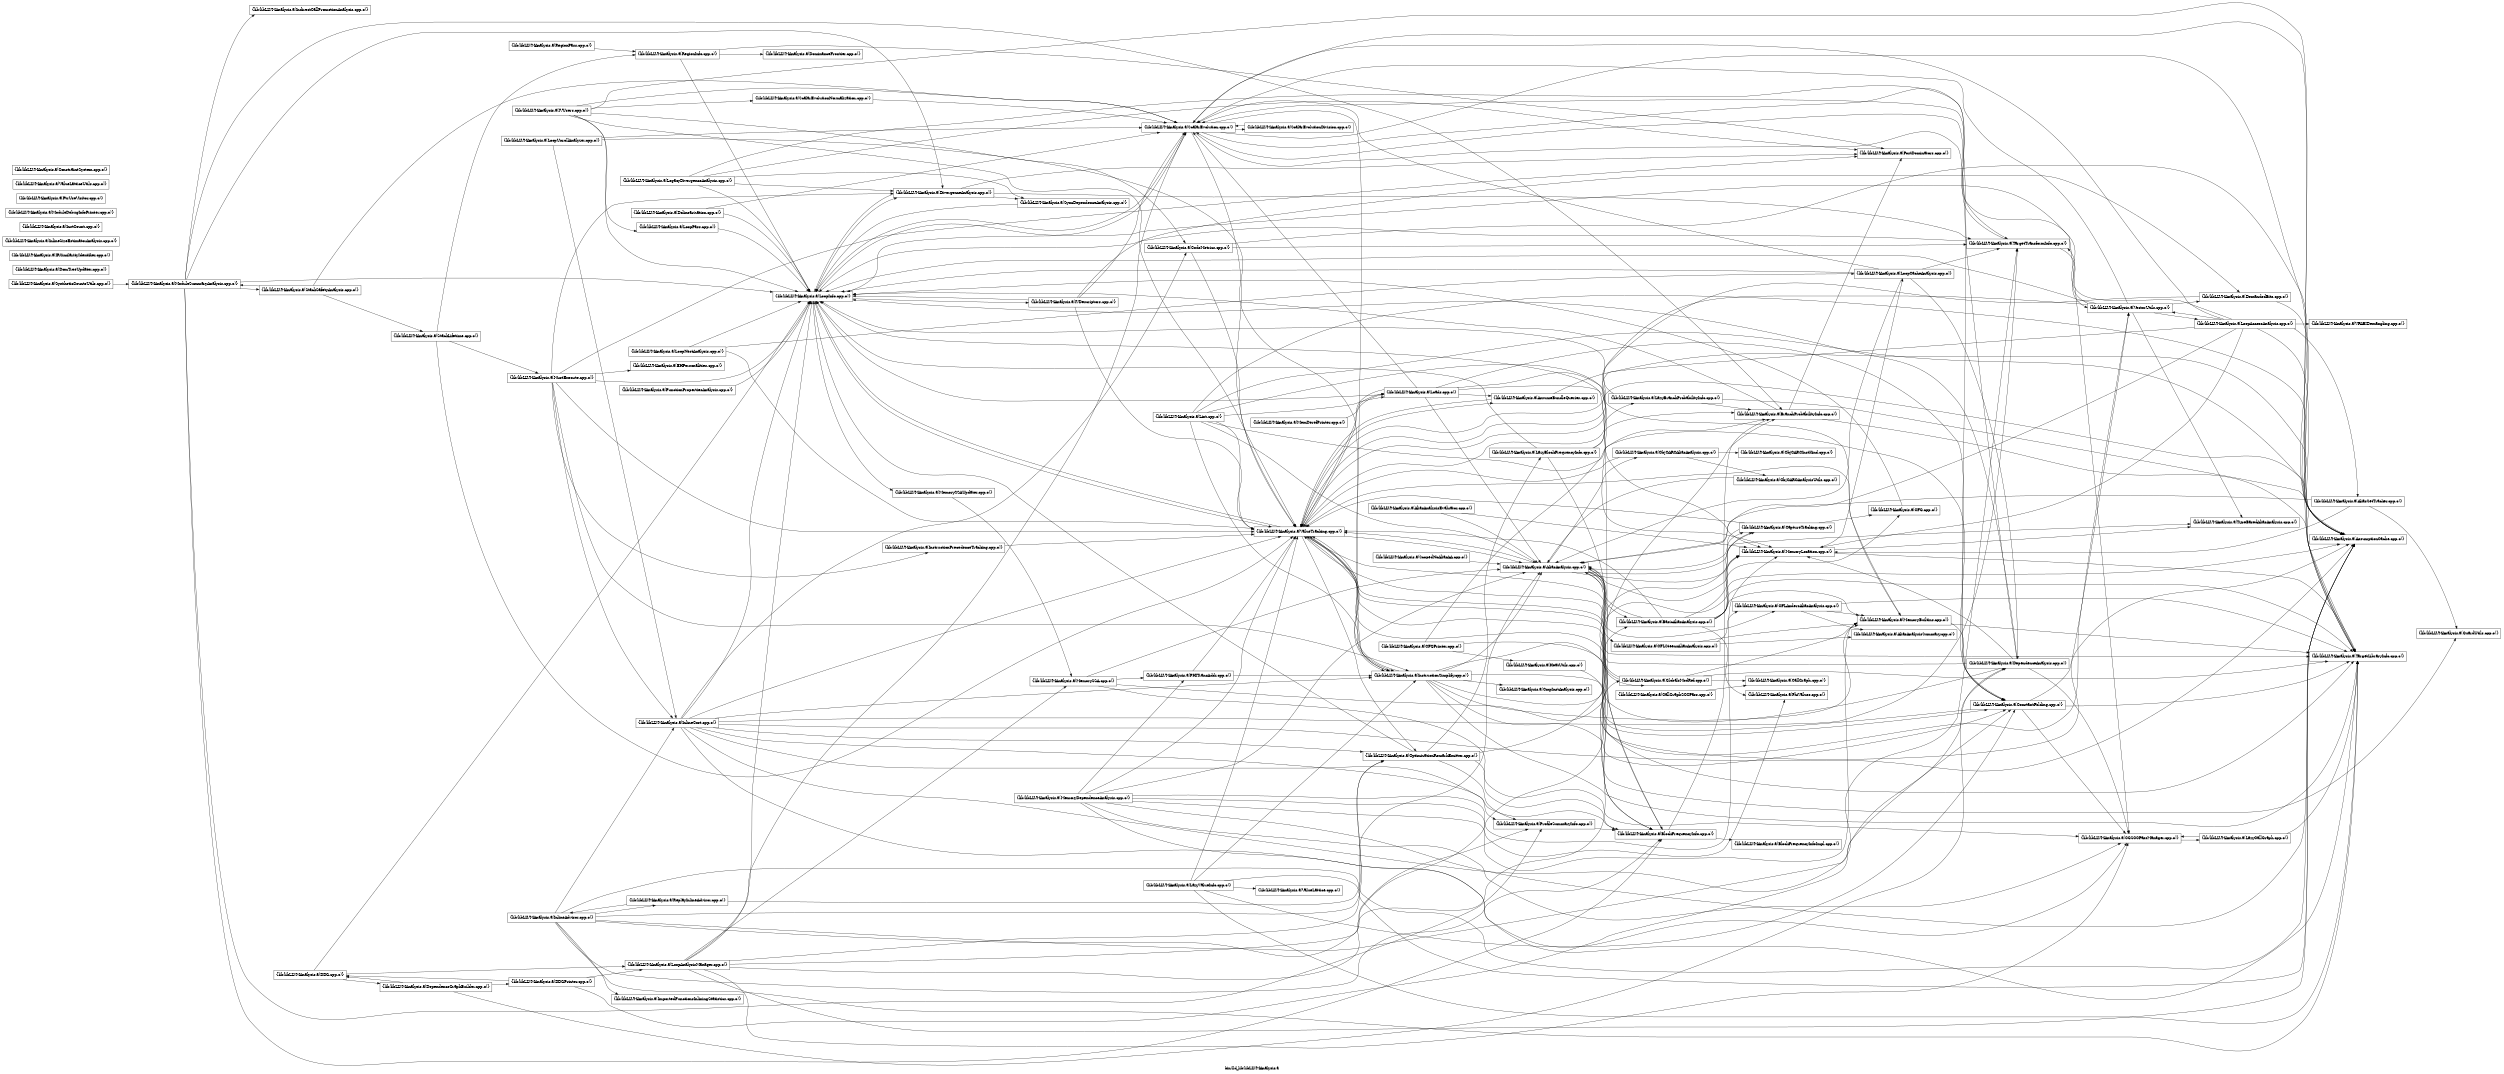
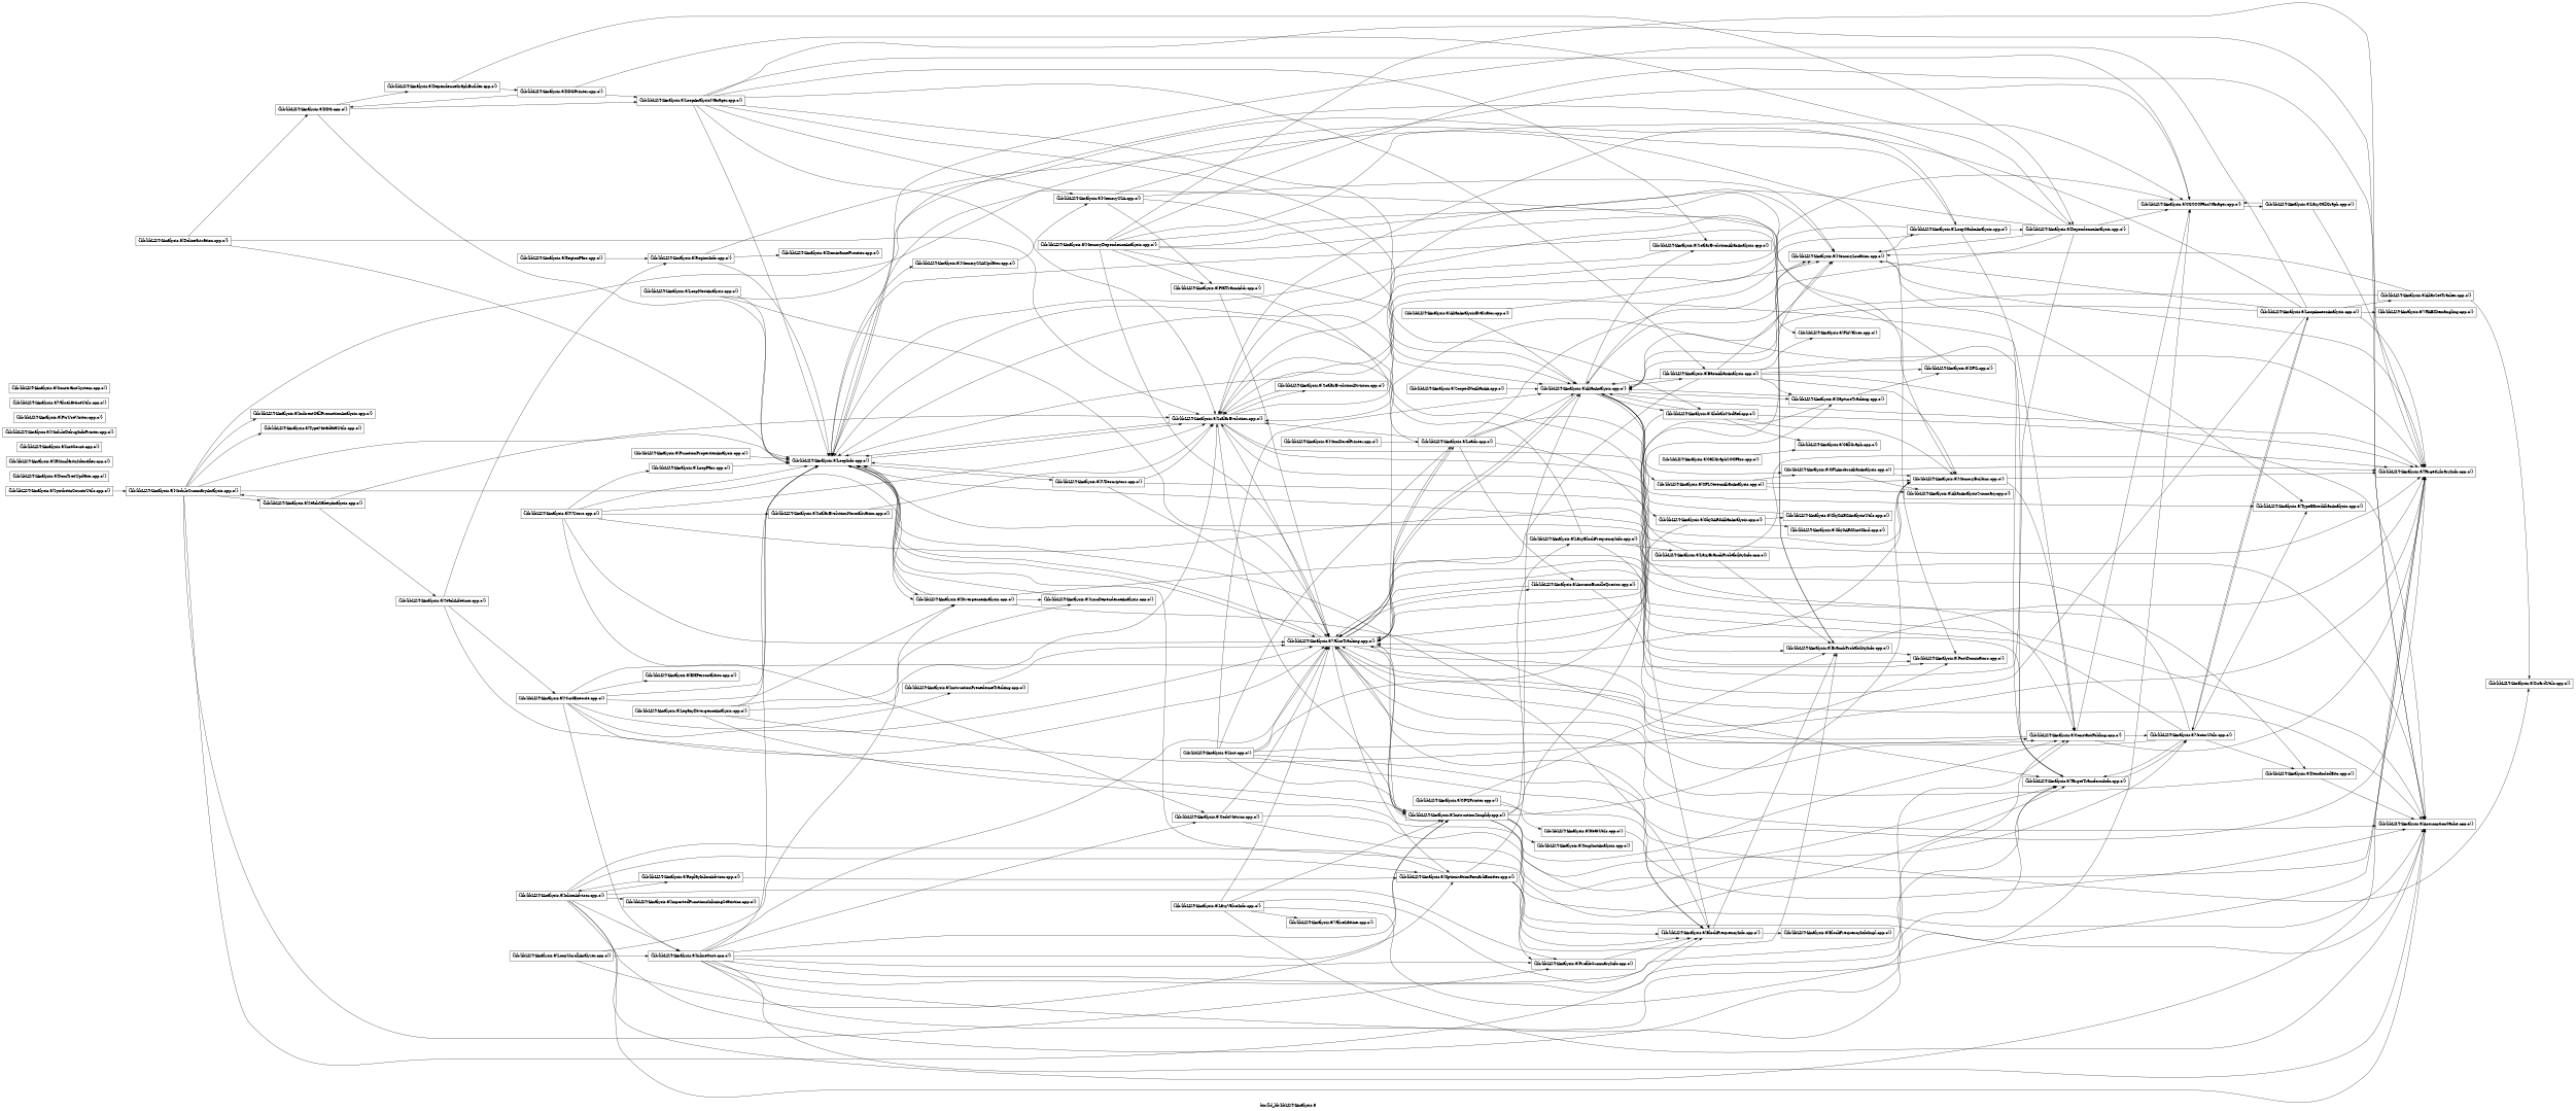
  digraph {
    label="bin/lld_lib/libLLVMAnalysis.a"
    rankdir=LR
    node [group=0 shape=box]
    n1 [label="{lib/libLLVMAnalysis.a(EHPersonalities.cpp.o)}"]
    n2 [label="{lib/libLLVMAnalysis.a(VectorUtils.cpp.o)}"]
    n3 [label="{lib/libLLVMAnalysis.a(DemandedBits.cpp.o)}"]
    n4 [label="{lib/libLLVMAnalysis.a(LoopAccessAnalysis.cpp.o)}"]
    n5 [label="{lib/libLLVMAnalysis.a(LoopInfo.cpp.o)}"]
    n6 [label="{lib/libLLVMAnalysis.a(ScalarEvolution.cpp.o)}"]
    n7 [label="{lib/libLLVMAnalysis.a(TargetTransformInfo.cpp.o)}"]
    n8 [label="{lib/libLLVMAnalysis.a(TypeBasedAliasAnalysis.cpp.o)}"]
    n9 [label="{lib/libLLVMAnalysis.a(ValueTracking.cpp.o)}"]
    n10 [label="{lib/libLLVMAnalysis.a(AssumptionCache.cpp.o)}"]
    n11 [label="{lib/libLLVMAnalysis.a(AliasAnalysis.cpp.o)}"]
    n12 [label="{lib/libLLVMAnalysis.a(TargetLibraryInfo.cpp.o)}"]
    n13 [label="{lib/libLLVMAnalysis.a(MemoryLocation.cpp.o)}"]
    n14 [label="{lib/libLLVMAnalysis.a(AliasSetTracker.cpp.o)}"]
    n15 [label="{lib/libLLVMAnalysis.a(VFABIDemangling.cpp.o)}"]
    n16 [label="{lib/libLLVMAnalysis.a(DivergenceAnalysis.cpp.o)}"]
    n17 [label="{lib/libLLVMAnalysis.a(IVDescriptors.cpp.o)}"]
    n18 [label="{lib/libLLVMAnalysis.a(MemorySSAUpdater.cpp.o)}"]
    n19 [label="{lib/libLLVMAnalysis.a(ConstantFolding.cpp.o)}"]
    n20 [label="{lib/libLLVMAnalysis.a(InstructionSimplify.cpp.o)}"]
    n21 [label="{lib/libLLVMAnalysis.a(CGSCCPassManager.cpp.o)}"]
    n22 [label="{lib/libLLVMAnalysis.a(ScalarEvolutionDivision.cpp.o)}"]
    n23 [label="{lib/libLLVMAnalysis.a(AssumeBundleQueries.cpp.o)}"]
    n24 [label="{lib/libLLVMAnalysis.a(GuardUtils.cpp.o)}"]
    n25 [label="{lib/libLLVMAnalysis.a(Loads.cpp.o)}"]
    n26 [label="{lib/libLLVMAnalysis.a(OptimizationRemarkEmitter.cpp.o)}"]
    n27 [label="{lib/libLLVMAnalysis.a(BasicAliasAnalysis.cpp.o)}"]
    n28 [label="{lib/libLLVMAnalysis.a(CFLAndersAliasAnalysis.cpp.o)}"]
    n29 [label="{lib/libLLVMAnalysis.a(CFLSteensAliasAnalysis.cpp.o)}"]
    n30 [label="{lib/libLLVMAnalysis.a(CaptureTracking.cpp.o)}"]
    n31 [label="{lib/libLLVMAnalysis.a(GlobalsModRef.cpp.o)}"]
    n32 [label="{lib/libLLVMAnalysis.a(ObjCARCAliasAnalysis.cpp.o)}"]
+   n33 [label="{lib/libLLVMAnalysis.a(ScalarEvolutionAliasAnalysis.cpp.o)}"]
    n34 [label="{lib/libLLVMAnalysis.a(LoopCacheAnalysis.cpp.o)}"]
    n35 [label="{lib/libLLVMAnalysis.a(PostDominators.cpp.o)}"]
    n36 [label="{lib/libLLVMAnalysis.a(SyncDependenceAnalysis.cpp.o)}"]
    n37 [label="{lib/libLLVMAnalysis.a(MemorySSA.cpp.o)}"]
    n38 [label="{lib/libLLVMAnalysis.a(MemoryBuiltins.cpp.o)}"]
    n39 [label="{lib/libLLVMAnalysis.a(CmpInstAnalysis.cpp.o)}"]
    n40 [label="{lib/libLLVMAnalysis.a(LazyCallGraph.cpp.o)}"]
    n41 [label="{lib/libLLVMAnalysis.a(ProfileSummaryInfo.cpp.o)}"]
    n42 [label="{lib/libLLVMAnalysis.a(BlockFrequencyInfo.cpp.o)}"]
    n43 [label="{lib/libLLVMAnalysis.a(BranchProbabilityInfo.cpp.o)}"]
    n44 [label="{lib/libLLVMAnalysis.a(LazyBlockFrequencyInfo.cpp.o)}"]
    n45 [label="{lib/libLLVMAnalysis.a(CFG.cpp.o)}"]
    n46 [label="{lib/libLLVMAnalysis.a(PhiValues.cpp.o)}"]
    n47 [label="{lib/libLLVMAnalysis.a(AliasAnalysisSummary.cpp.o)}"]
    n48 [label="{lib/libLLVMAnalysis.a(CallGraph.cpp.o)}"]
    n49 [label="{lib/libLLVMAnalysis.a(ObjCARCInstKind.cpp.o)}"]
    n50 [label="{lib/libLLVMAnalysis.a(ObjCARCAnalysisUtils.cpp.o)}"]
    n51 [label="{lib/libLLVMAnalysis.a(ScopedNoAliasAA.cpp.o)}"]
    n52 [label="{lib/libLLVMAnalysis.a(BlockFrequencyInfoImpl.cpp.o)}"]
    n53 [label="{lib/libLLVMAnalysis.a(LazyBranchProbabilityInfo.cpp.o)}"]
    n54 [label="{lib/libLLVMAnalysis.a(DomTreeUpdater.cpp.o)}"]
    n55 [label="{lib/libLLVMAnalysis.a(PHITransAddr.cpp.o)}"]
    n56 [label="{lib/libLLVMAnalysis.a(LegacyDivergenceAnalysis.cpp.o)}"]
    n57 [label="{lib/libLLVMAnalysis.a(StackSafetyAnalysis.cpp.o)}"]
    n58 [label="{lib/libLLVMAnalysis.a(ModuleSummaryAnalysis.cpp.o)}"]
    n59 [label="{lib/libLLVMAnalysis.a(StackLifetime.cpp.o)}"]
    n60 [label="{lib/libLLVMAnalysis.a(IndirectCallPromotionAnalysis.cpp.o)}"]
+   n61 [label="{lib/libLLVMAnalysis.a(TypeMetadataUtils.cpp.o)}"]
    n62 [label="{lib/libLLVMAnalysis.a(MustExecute.cpp.o)}"]
    n63 [label="{lib/libLLVMAnalysis.a(RegionInfo.cpp.o)}"]
    n64 [label="{lib/libLLVMAnalysis.a(InlineCost.cpp.o)}"]
    n65 [label="{lib/libLLVMAnalysis.a(InstructionPrecedenceTracking.cpp.o)}"]
    n66 [label="{lib/libLLVMAnalysis.a(DominanceFrontier.cpp.o)}"]
    n67 [label="{lib/libLLVMAnalysis.a(LoopAnalysisManager.cpp.o)}"]
    n68 [label="{lib/libLLVMAnalysis.a(SyntheticCountsUtils.cpp.o)}"]
    n69 [label="{lib/libLLVMAnalysis.a(IVUsers.cpp.o)}"]
    n70 [label="{lib/libLLVMAnalysis.a(CodeMetrics.cpp.o)}"]
    n71 [label="{lib/libLLVMAnalysis.a(LoopPass.cpp.o)}"]
    n72 [label="{lib/libLLVMAnalysis.a(ScalarEvolutionNormalization.cpp.o)}"]
    n73 [label="{lib/libLLVMAnalysis.a(MemoryDependenceAnalysis.cpp.o)}"]
    n74 [label="{lib/libLLVMAnalysis.a(CallGraphSCCPass.cpp.o)}"]
    n75 [label="{lib/libLLVMAnalysis.a(AliasAnalysisEvaluator.cpp.o)}"]
    n76 [label="{lib/libLLVMAnalysis.a(CFGPrinter.cpp.o)}"]
    n77 [label="{lib/libLLVMAnalysis.a(HeatUtils.cpp.o)}"]
    n78 [label="{lib/libLLVMAnalysis.a(DDG.cpp.o)}"]
    n79 [label="{lib/libLLVMAnalysis.a(DependenceGraphBuilder.cpp.o)}"]
    n80 [label="{lib/libLLVMAnalysis.a(DDGPrinter.cpp.o)}"]
    n81 [label="{lib/libLLVMAnalysis.a(DependenceAnalysis.cpp.o)}"]
    n82 [label="{lib/libLLVMAnalysis.a(Delinearization.cpp.o)}"]
    n83 [label="{lib/libLLVMAnalysis.a(FunctionPropertiesAnalysis.cpp.o)}"]
    n84 [label="{lib/libLLVMAnalysis.a(IRSimilarityIdentifier.cpp.o)}"]
    n85 [label="{lib/libLLVMAnalysis.a(InlineAdvisor.cpp.o)}"]
    n86 [label="{lib/libLLVMAnalysis.a(ImportedFunctionsInliningStatistics.cpp.o)}"]
    n87 [label="{lib/libLLVMAnalysis.a(ReplayInlineAdvisor.cpp.o)}"]
-   n88 [label="{lib/libLLVMAnalysis.a(InlineSizeEstimatorAnalysis.cpp.o)}"]
    n89 [label="{lib/libLLVMAnalysis.a(InstCount.cpp.o)}"]
    n90 [label="{lib/libLLVMAnalysis.a(LazyValueInfo.cpp.o)}"]
    n91 [label="{lib/libLLVMAnalysis.a(ValueLattice.cpp.o)}"]
    n92 [label="{lib/libLLVMAnalysis.a(Lint.cpp.o)}"]
    n93 [label="{lib/libLLVMAnalysis.a(LoopNestAnalysis.cpp.o)}"]
    n94 [label="{lib/libLLVMAnalysis.a(MemDerefPrinter.cpp.o)}"]
    n95 [label="{lib/libLLVMAnalysis.a(ModuleDebugInfoPrinter.cpp.o)}"]
    n96 [label="{lib/libLLVMAnalysis.a(PtrUseVisitor.cpp.o)}"]
    n97 [label="{lib/libLLVMAnalysis.a(ValueLatticeUtils.cpp.o)}"]
    n98 [label="{lib/libLLVMAnalysis.a(ConstraintSystem.cpp.o)}"]
    n99 [label="{lib/libLLVMAnalysis.a(LoopUnrollAnalyzer.cpp.o)}"]
    n100 [label="{lib/libLLVMAnalysis.a(RegionPass.cpp.o)}"]
    n2 -> n3
    n2 -> n4
    n2 -> n5
    n2 -> n6
    n2 -> n7
    n2 -> n8
    n2 -> n9
    n3 -> n9
    n3 -> n10
    n4 -> n2
    n4 -> n5
    n4 -> n6
    n4 -> n9
    n4 -> n11
    n4 -> n12
    n4 -> n13
    n4 -> n14
    n4 -> n15
    n5 -> n6
    n5 -> n9
    n5 -> n16
    n5 -> n17
    n5 -> n18
    n6 -> n5
    n6 -> n9
    n6 -> n10
    n6 -> n12
    n6 -> n19
    n6 -> n20
    n6 -> n21
    n6 -> n22
    n7 -> n2
    n7 -> n5
    n7 -> n6
    n9 -> n5
    n9 -> n10
    n9 -> n11
    n9 -> n12
    n9 -> n19
    n9 -> n20
    n9 -> n23
    n9 -> n24
    n9 -> n25
    n9 -> n26
    n11 -> n8
    n11 -> n9
    n11 -> n12
    n11 -> n13
    n11 -> n27
    n11 -> n28
    n11 -> n29
    n11 -> n30
    n11 -> n31
    n11 -> n32
+   n11 -> n33
    n13 -> n8
    n13 -> n12
    n13 -> n34
    n14 -> n11
    n14 -> n13
    n14 -> n24
    n16 -> n5
    n16 -> n7
    n16 -> n35
    n16 -> n36
    n17 -> n3
    n17 -> n5
    n17 -> n6
    n17 -> n9
    n18 -> n37
    n19 -> n2
    n19 -> n9
    n19 -> n12
    n19 -> n21
    n20 -> n2
    n20 -> n9
    n20 -> n10
    n20 -> n11
    n20 -> n12
    n20 -> n19
    n20 -> n30
    n20 -> n38
    n20 -> n39
    n21 -> n40
    n22 -> n6
    n23 -> n9
    n23 -> n10
    n25 -> n5
    n25 -> n6
    n25 -> n9
    n25 -> n11
    n25 -> n13
    n25 -> n19
    n25 -> n23
    n25 -> n38
    n26 -> n5
    n26 -> n41
    n26 -> n42
    n26 -> n43
    n26 -> n44
    n27 -> n9
    n27 -> n10
    n27 -> n11
    n27 -> n12
    n27 -> n13
    n27 -> n30
    n27 -> n38
    n27 -> n45
    n27 -> n46
    n28 -> n12
    n28 -> n38
    n28 -> n47
    n29 -> n28
    n29 -> n38
    n29 -> n47
    n30 -> n9
    n30 -> n11
    n30 -> n45
    n31 -> n9
    n31 -> n11
    n31 -> n12
    n31 -> n38
    n31 -> n48
    n32 -> n9
    n32 -> n49
    n32 -> n50
+   n33 -> n6
    n34 -> n5
    n34 -> n6
    n34 -> n7
    n34 -> n11
    n34 -> n81
    n36 -> n5
    n37 -> n11
    n37 -> n13
    n37 -> n21
    n37 -> n55
    n38 -> n9
    n38 -> n12
    n38 -> n19
    n40 -> n12
    n40 -> n21
    n41 -> n42
    n42 -> n5
    n42 -> n43
    n42 -> n52
    n43 -> n5
    n43 -> n12
    n43 -> n35
    n44 -> n5
    n44 -> n42
    n44 -> n43
    n44 -> n53
    n45 -> n5
    n50 -> n11
    n51 -> n11
    n53 -> n5
    n53 -> n12
    n53 -> n43
    n55 -> n9
    n55 -> n20
    n56 -> n5
    n56 -> n7
    n56 -> n16
    n56 -> n35
    n56 -> n36
    n57 -> n6
    n57 -> n58
    n57 -> n59
    n58 -> n5
    n58 -> n16
    n58 -> n41
    n58 -> n42
    n58 -> n43
    n58 -> n57
    n58 -> n60
+   n58 -> n61
    n59 -> n9
    n59 -> n62
    n59 -> n63
    n62 -> n1
    n62 -> n5
    n62 -> n9
    n62 -> n16
    n62 -> n20
    n62 -> n35
    n62 -> n64
    n62 -> n65
    n63 -> n5
    n63 -> n35
    n63 -> n66
    n64 -> n5
    n64 -> n7
    n64 -> n9
    n64 -> n10
    n64 -> n19
    n64 -> n20
    n64 -> n21
    n64 -> n26
    n64 -> n41
    n64 -> n42
    n64 -> n70
    n65 -> n9
    n67 -> n5
    n67 -> n6
    n67 -> n10
    n67 -> n11
    n67 -> n21
    n67 -> n27
    n67 -> n31
+   n67 -> n33
    n67 -> n37
    n68 -> n58
    n69 -> n5
    n69 -> n6
    n69 -> n9
    n69 -> n10
    n69 -> n70
    n69 -> n71
    n69 -> n72
    n70 -> n7
    n70 -> n9
    n70 -> n10
    n71 -> n5
    n72 -> n6
    n73 -> n9
    n73 -> n10
    n73 -> n11
    n73 -> n12
    n73 -> n13
    n73 -> n21
    n73 -> n38
    n73 -> n46
    n73 -> n55
    n74 -> n48
    n75 -> n11
    n75 -> n13
    n76 -> n42
    n76 -> n43
    n76 -> n77
    n77 -> n42
    n78 -> n5
    n78 -> n67
    n78 -> n79
-   n79 -> n78
+   n82 -> n78
    n79 -> n80
    n79 -> n81
    n80 -> n67
    n80 -> n78
    n80 -> n81
    n81 -> n5
    n81 -> n6
    n81 -> n9
    n81 -> n11
    n81 -> n13
    n81 -> n21
    n82 -> n5
    n82 -> n6
    n83 -> n5
    n85 -> n7
    n85 -> n10
    n85 -> n12
    n85 -> n26
    n85 -> n41
    n85 -> n42
    n85 -> n64
    n85 -> n86
    n85 -> n87
    n87 -> n26
    n87 -> n85
    n90 -> n9
    n90 -> n10
    n90 -> n12
    n90 -> n19
    n90 -> n20
    n90 -> n91
    n92 -> n9
    n92 -> n10
    n92 -> n11
    n92 -> n12
    n92 -> n13
    n92 -> n19
    n92 -> n20
    n92 -> n25
    n93 -> n5
    n93 -> n9
    n93 -> n34
    n94 -> n25
    n99 -> n6
    n99 -> n20
    n99 -> n64
    n100 -> n63
  }
